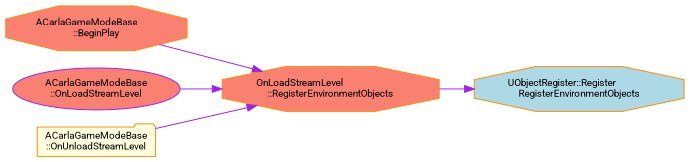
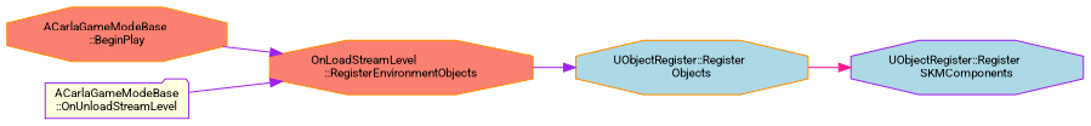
  digraph {
    fontname=Roboto
    rankdir=RL
    node [color=darkorange fillcolor=salmon fontname=Roboto fontsize=10 shape=octagon style=filled]
    edge [color=purple dir=back fontname=Roboto fontsize=10 labelfontname=Helvetica labelfontsize=10 style=solid]
-   n2 [fillcolor=lightblue height=0.2 label="UObjectRegister::Register\lRegisterEnvironmentObjects" width=0.4]
+   n1 [color=purple fillcolor=lightblue fontcolor=black height=0.2 label="UObjectRegister::Register\lSKMComponents" width=0.4]
+   n2 [fillcolor=lightblue height=0.2 label="UObjectRegister::Register\lObjects" width=0.4]
    n3 [height=0.2 label="OnLoadStreamLevel\l::RegisterEnvironmentObjects" width=0.4]
    n4 [height=0.2 label="ACarlaGameModeBase\l::BeginPlay" width=0.4]
-   n5 [color=purple height=0.2 label="ACarlaGameModeBase\l::OnLoadStreamLevel" shape=ellipse width=0.4]
-   n6 [fillcolor=lightyellow height=0.2 label="ACarlaGameModeBase\l::OnUnloadStreamLevel" shape=folder width=0.4]
+   n6 [color=purple fillcolor=lightyellow height=0.2 label="ACarlaGameModeBase\l::OnUnloadStreamLevel" shape=folder width=0.4]
+   n1 -> n2 [color=deeppink]
    n2 -> n3
    n3 -> n4
-   n3 -> n5
    n3 -> n6
  }
